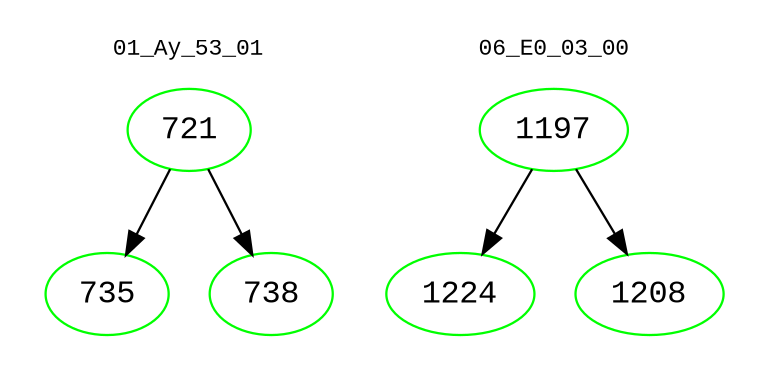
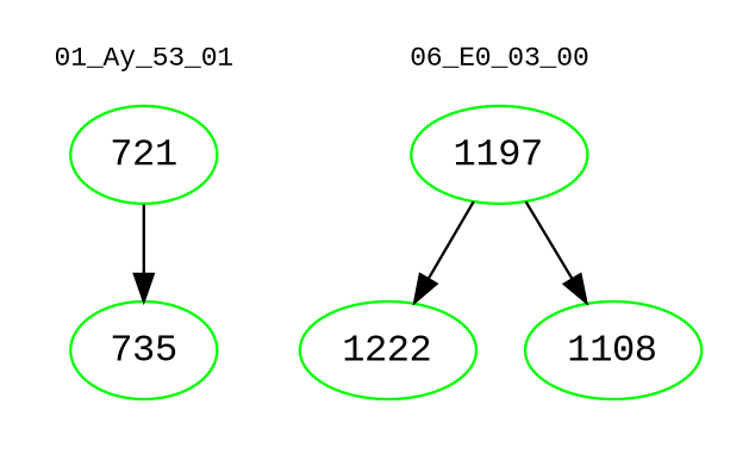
  digraph {
    fontname="Liberation Mono"
    node [color=green fontname="Liberation Mono"]
    edge [color=black fontname="Liberation Mono"]
    n1 [label=721]
    n2 [label=735]
-   n3 [label=738]
    n4 [label=1197]
-   n5 [label=1224]
-   n6 [label=1208]
+   n5 [label=1222]
+   n6 [label=1108]
    subgraph cluster_1 {
      color=white
      fontsize=10
      label="01_Ay_53_01"
      n1
      n2
-     n3
    }
    subgraph cluster_2 {
      color=white
      fontsize=10
      label="06_E0_03_00"
      n4
      n5
      n6
    }
    n1 -> n2
-   n1 -> n3
    n4 -> n5
    n4 -> n6
  }
